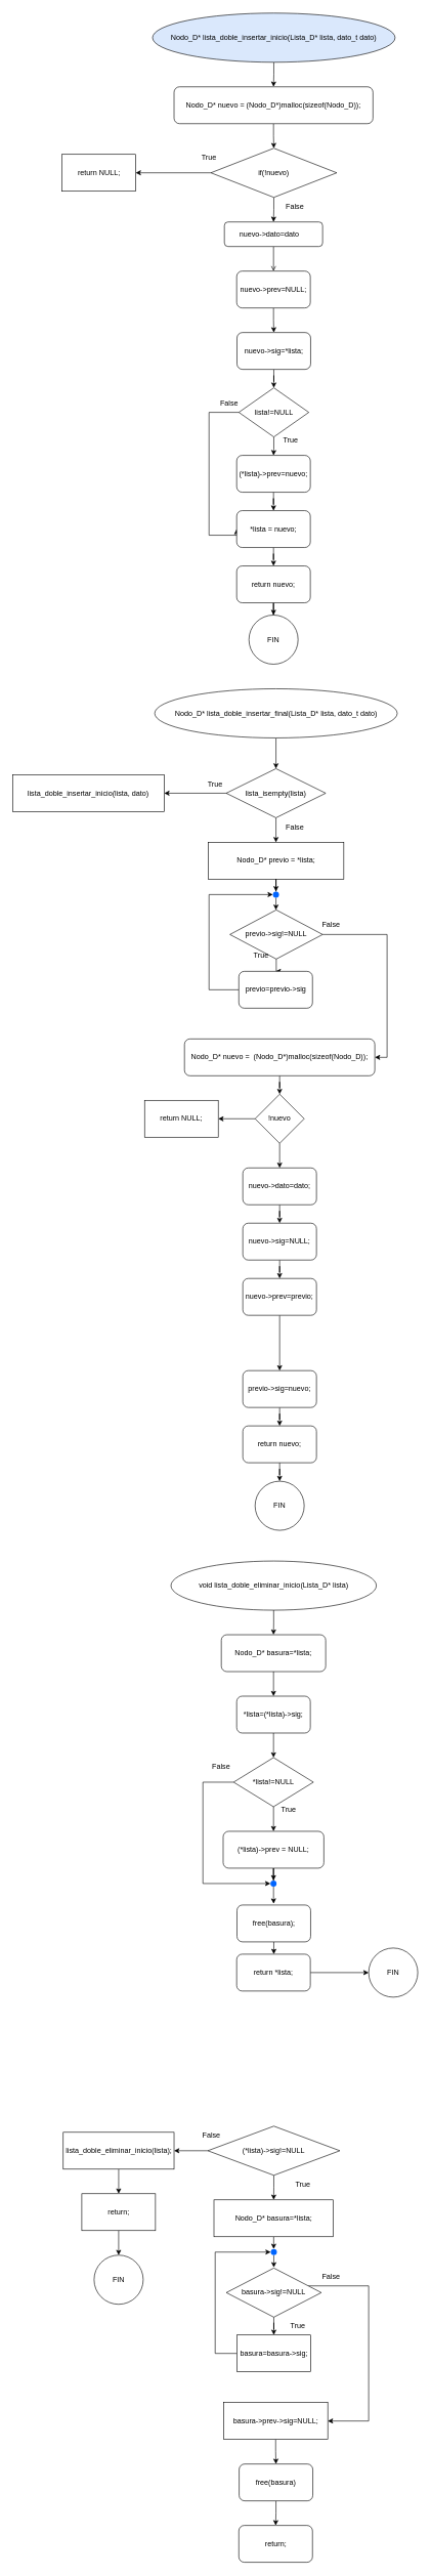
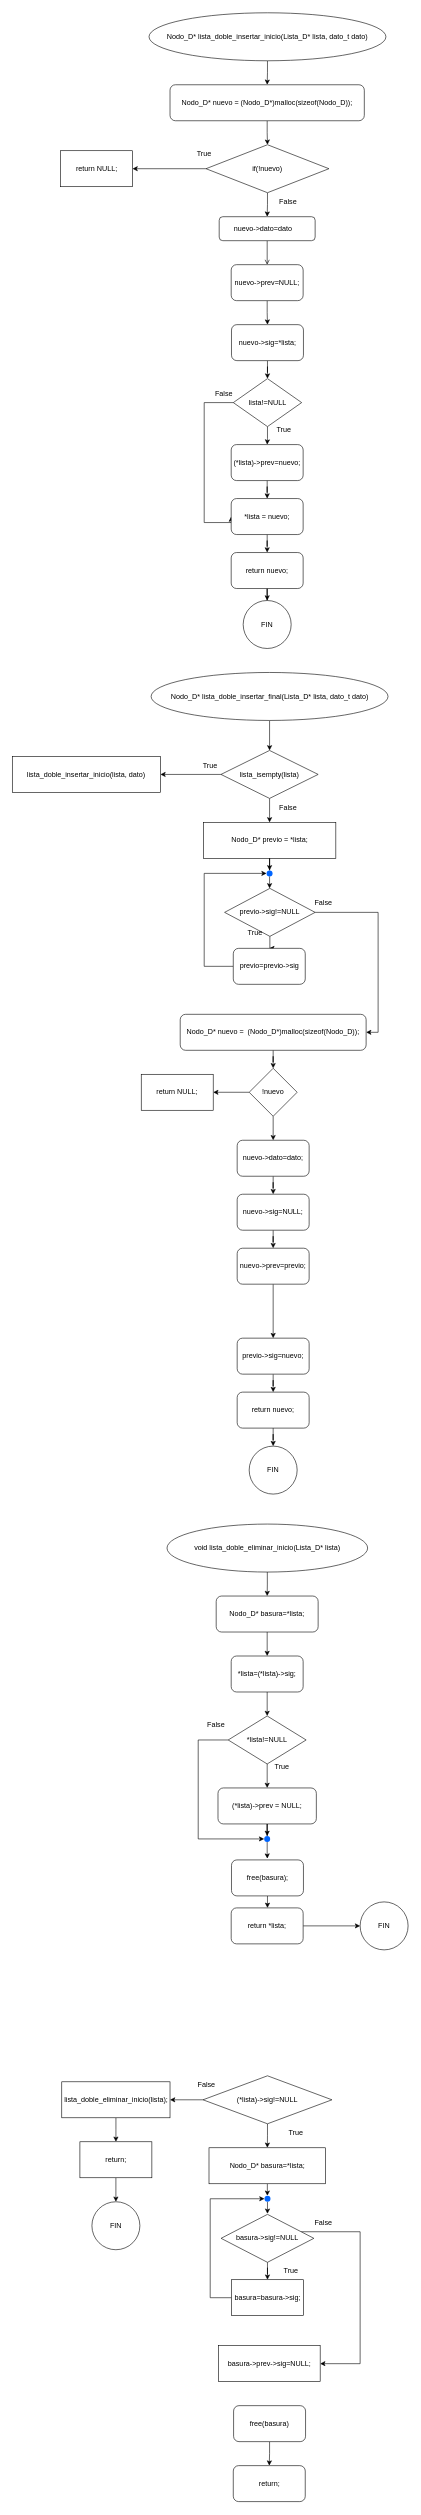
  <mxCell id="0" />
  <mxCell id="1" parent="0" />
  <mxCell id="2" style="edgeStyle=orthogonalEdgeStyle;rounded=0;orthogonalLoop=1;jettySize=auto;html=1;" parent="1" source="3" target="5" edge="1"><mxGeometry relative="1" as="geometry" /></mxCell>
- <mxCell id="3" value="Nodo_D* lista_doble_insertar_inicio(Lista_D* lista, dato_t dato)" style="ellipse;whiteSpace=wrap;html=1;fillColor=#dae8fc;" parent="1" vertex="1"><mxGeometry x="248" y="20" width="395" height="80" as="geometry" /></mxCell>
+ <mxCell id="3" value="Nodo_D* lista_doble_insertar_inicio(Lista_D* lista, dato_t dato)" style="ellipse;whiteSpace=wrap;html=1;" parent="1" vertex="1"><mxGeometry x="248" y="20" width="395" height="80" as="geometry" /></mxCell>
  <mxCell id="4" style="edgeStyle=orthogonalEdgeStyle;rounded=0;orthogonalLoop=1;jettySize=auto;html=1;" parent="1" source="5" target="8" edge="1"><mxGeometry relative="1" as="geometry" /></mxCell>
  <mxCell id="5" value="Nodo_D* nuevo = (Nodo_D*)malloc(sizeof(Nodo_D));" style="rounded=1;whiteSpace=wrap;html=1;" parent="1" vertex="1"><mxGeometry x="283" y="140" width="324" height="60" as="geometry" /></mxCell>
  <mxCell id="6" value="" style="edgeStyle=orthogonalEdgeStyle;rounded=0;orthogonalLoop=1;jettySize=auto;html=1;" parent="1" source="8" target="25" edge="1"><mxGeometry relative="1" as="geometry" /></mxCell>
  <mxCell id="7" style="edgeStyle=orthogonalEdgeStyle;rounded=0;orthogonalLoop=1;jettySize=auto;html=1;" parent="1" source="8" target="12" edge="1"><mxGeometry relative="1" as="geometry" /></mxCell>
  <mxCell id="8" value="if(!nuevo)" style="rhombus;whiteSpace=wrap;html=1;" parent="1" vertex="1"><mxGeometry x="343" y="240" width="205" height="80" as="geometry" /></mxCell>
  <mxCell id="9" style="edgeStyle=orthogonalEdgeStyle;rounded=0;orthogonalLoop=1;jettySize=auto;html=1;" parent="1" source="10" target="21" edge="1"><mxGeometry relative="1" as="geometry" /></mxCell>
  <mxCell id="10" value="(*lista)-&amp;gt;prev=nuevo;" style="rounded=1;whiteSpace=wrap;html=1;" parent="1" vertex="1"><mxGeometry x="385" y="740" width="120" height="60" as="geometry" /></mxCell>
  <mxCell id="11" style="edgeStyle=orthogonalEdgeStyle;rounded=0;orthogonalLoop=1;jettySize=auto;html=1;endArrow=open;" parent="1" source="12" target="14" edge="1"><mxGeometry relative="1" as="geometry" /></mxCell>
  <mxCell id="12" value="&lt;div&gt;nuevo-&amp;gt;dato=dato &amp;nbsp; &amp;nbsp;&lt;/div&gt;" style="rounded=1;whiteSpace=wrap;html=1;" parent="1" vertex="1"><mxGeometry x="365" y="360" width="160" height="40" as="geometry" /></mxCell>
  <mxCell id="13" style="edgeStyle=orthogonalEdgeStyle;rounded=0;orthogonalLoop=1;jettySize=auto;html=1;" parent="1" source="14" target="16" edge="1"><mxGeometry relative="1" as="geometry" /></mxCell>
  <mxCell id="14" value="nuevo-&amp;gt;prev=NULL;" style="rounded=1;whiteSpace=wrap;html=1;" parent="1" vertex="1"><mxGeometry x="385" y="440" width="120" height="60" as="geometry" /></mxCell>
  <mxCell id="15" style="edgeStyle=orthogonalEdgeStyle;rounded=0;orthogonalLoop=1;jettySize=auto;html=1;" parent="1" source="16" target="19" edge="1"><mxGeometry relative="1" as="geometry" /></mxCell>
  <mxCell id="16" value="nuevo-&amp;gt;sig=*lista;" style="rounded=1;whiteSpace=wrap;html=1;" parent="1" vertex="1"><mxGeometry x="385.5" y="540" width="120" height="60" as="geometry" /></mxCell>
  <mxCell id="17" style="edgeStyle=orthogonalEdgeStyle;rounded=0;orthogonalLoop=1;jettySize=auto;html=1;" parent="1" source="19" target="10" edge="1"><mxGeometry relative="1" as="geometry" /></mxCell>
  <mxCell id="18" style="edgeStyle=orthogonalEdgeStyle;rounded=0;orthogonalLoop=1;jettySize=auto;html=1;entryX=0;entryY=0.5;entryDx=0;entryDy=0;" parent="1" source="19" target="21" edge="1"><mxGeometry relative="1" as="geometry"><Array as="points"><mxPoint x="340" y="670" /><mxPoint x="340" y="870" /></Array></mxGeometry></mxCell>
  <mxCell id="19" value="lista!=NULL" style="rhombus;whiteSpace=wrap;html=1;" parent="1" vertex="1"><mxGeometry x="388.5" y="630" width="114" height="80" as="geometry" /></mxCell>
  <mxCell id="20" style="edgeStyle=orthogonalEdgeStyle;rounded=0;orthogonalLoop=1;jettySize=auto;html=1;" parent="1" source="21" target="23" edge="1"><mxGeometry relative="1" as="geometry" /></mxCell>
  <mxCell id="21" value="*lista = nuevo;" style="rounded=1;whiteSpace=wrap;html=1;" parent="1" vertex="1"><mxGeometry x="385" y="830" width="120" height="60" as="geometry" /></mxCell>
  <mxCell id="22" style="edgeStyle=orthogonalEdgeStyle;rounded=0;orthogonalLoop=1;jettySize=auto;html=1;" parent="1" source="23" target="24" edge="1"><mxGeometry relative="1" as="geometry" /></mxCell>
  <mxCell id="23" value="return nuevo;" style="rounded=1;whiteSpace=wrap;html=1;" parent="1" vertex="1"><mxGeometry x="385" y="920" width="120" height="60" as="geometry" /></mxCell>
  <mxCell id="24" value="FIN" style="ellipse;whiteSpace=wrap;html=1;aspect=fixed;" parent="1" vertex="1"><mxGeometry x="405" y="1000" width="80" height="80" as="geometry" /></mxCell>
  <mxCell id="25" value="return NULL;" style="whiteSpace=wrap;html=1;" parent="1" vertex="1"><mxGeometry x="100.5" y="250" width="120" height="60" as="geometry" /></mxCell>
  <mxCell id="26" value="True" style="text;html=1;align=center;verticalAlign=middle;whiteSpace=wrap;rounded=0;" parent="1" vertex="1"><mxGeometry x="310" y="240" width="60" height="30" as="geometry" /></mxCell>
  <mxCell id="27" value="False" style="text;html=1;align=center;verticalAlign=middle;whiteSpace=wrap;rounded=0;" parent="1" vertex="1"><mxGeometry x="450" y="320" width="60" height="30" as="geometry" /></mxCell>
  <mxCell id="28" value="True" style="text;html=1;align=center;verticalAlign=middle;whiteSpace=wrap;rounded=0;" parent="1" vertex="1"><mxGeometry x="443" y="700" width="60" height="30" as="geometry" /></mxCell>
  <mxCell id="29" value="False" style="text;html=1;align=center;verticalAlign=middle;whiteSpace=wrap;rounded=0;" parent="1" vertex="1"><mxGeometry x="343" y="640" width="60" height="30" as="geometry" /></mxCell>
  <mxCell id="30" style="edgeStyle=orthogonalEdgeStyle;rounded=0;orthogonalLoop=1;jettySize=auto;html=1;" parent="1" source="31" target="33" edge="1"><mxGeometry relative="1" as="geometry" /></mxCell>
  <mxCell id="31" value="void lista_doble_eliminar_inicio(Lista_D* lista)" style="ellipse;whiteSpace=wrap;html=1;" parent="1" vertex="1"><mxGeometry x="278" y="2540" width="334.5" height="80" as="geometry" /></mxCell>
  <mxCell id="32" style="edgeStyle=orthogonalEdgeStyle;rounded=0;orthogonalLoop=1;jettySize=auto;html=1;" parent="1" source="33" target="35" edge="1"><mxGeometry relative="1" as="geometry" /></mxCell>
  <mxCell id="33" value="Nodo_D* basura=*lista;" style="rounded=1;whiteSpace=wrap;html=1;" parent="1" vertex="1"><mxGeometry x="360" y="2660" width="170" height="60" as="geometry" /></mxCell>
  <mxCell id="34" style="edgeStyle=orthogonalEdgeStyle;rounded=0;orthogonalLoop=1;jettySize=auto;html=1;" parent="1" source="35" target="38" edge="1"><mxGeometry relative="1" as="geometry" /></mxCell>
  <mxCell id="35" value="*lista=(*lista)-&amp;gt;sig;" style="rounded=1;whiteSpace=wrap;html=1;" parent="1" vertex="1"><mxGeometry x="385" y="2760" width="120" height="60" as="geometry" /></mxCell>
  <mxCell id="36" style="edgeStyle=orthogonalEdgeStyle;rounded=0;orthogonalLoop=1;jettySize=auto;html=1;" parent="1" source="38" target="40" edge="1"><mxGeometry relative="1" as="geometry" /></mxCell>
  <mxCell id="37" style="edgeStyle=orthogonalEdgeStyle;rounded=0;orthogonalLoop=1;jettySize=auto;html=1;entryX=0;entryY=0.5;entryDx=0;entryDy=0;" parent="1" source="38" target="108" edge="1"><mxGeometry relative="1" as="geometry"><Array as="points"><mxPoint x="330" y="2900" /><mxPoint x="330" y="3065" /></Array><mxPoint x="390" y="3070" as="targetPoint" /></mxGeometry></mxCell>
  <mxCell id="38" value="*lista!=NULL" style="rhombus;whiteSpace=wrap;html=1;" parent="1" vertex="1"><mxGeometry x="380" y="2860" width="130" height="80" as="geometry" /></mxCell>
  <mxCell id="39" style="edgeStyle=orthogonalEdgeStyle;rounded=0;orthogonalLoop=1;jettySize=auto;html=1;entryX=0.5;entryY=0;entryDx=0;entryDy=0;" edge="1" parent="1" source="40" target="108"><mxGeometry relative="1" as="geometry" /></mxCell>
  <mxCell id="40" value="(*lista)-&amp;gt;prev = NULL;" style="rounded=1;whiteSpace=wrap;html=1;" parent="1" vertex="1"><mxGeometry x="363" y="2980" width="164" height="60" as="geometry" /></mxCell>
  <mxCell id="41" style="edgeStyle=orthogonalEdgeStyle;rounded=0;orthogonalLoop=1;jettySize=auto;html=1;" parent="1" source="42" target="44" edge="1"><mxGeometry relative="1" as="geometry" /></mxCell>
  <mxCell id="42" value="free(basura);" style="rounded=1;whiteSpace=wrap;html=1;" parent="1" vertex="1"><mxGeometry x="385.5" y="3100" width="120" height="60" as="geometry" /></mxCell>
  <mxCell id="43" style="edgeStyle=orthogonalEdgeStyle;rounded=0;orthogonalLoop=1;jettySize=auto;html=1;" parent="1" source="44" target="47" edge="1"><mxGeometry relative="1" as="geometry" /></mxCell>
  <mxCell id="44" value="return *lista;" style="rounded=1;whiteSpace=wrap;html=1;" parent="1" vertex="1"><mxGeometry x="385" y="3180" width="120" height="60" as="geometry" /></mxCell>
  <mxCell id="45" value="True" style="text;html=1;align=center;verticalAlign=middle;whiteSpace=wrap;rounded=0;" parent="1" vertex="1"><mxGeometry x="440" y="2930" width="60" height="30" as="geometry" /></mxCell>
  <mxCell id="46" value="False" style="text;html=1;align=center;verticalAlign=middle;whiteSpace=wrap;rounded=0;" parent="1" vertex="1"><mxGeometry x="330" y="2860" width="60" height="30" as="geometry" /></mxCell>
  <mxCell id="47" value="FIN" style="ellipse;whiteSpace=wrap;html=1;aspect=fixed;" parent="1" vertex="1"><mxGeometry x="600" y="3170" width="80" height="80" as="geometry" /></mxCell>
  <mxCell id="48" style="edgeStyle=orthogonalEdgeStyle;rounded=0;orthogonalLoop=1;jettySize=auto;html=1;" parent="1" source="49" target="53" edge="1"><mxGeometry relative="1" as="geometry" /></mxCell>
  <mxCell id="49" value="Nodo_D* lista_doble_insertar_final(Lista_D* lista, dato_t dato)" style="ellipse;whiteSpace=wrap;html=1;" parent="1" vertex="1"><mxGeometry x="251.5" y="1120" width="395" height="80" as="geometry" /></mxCell>
  <mxCell id="50" value="FIN" style="ellipse;whiteSpace=wrap;html=1;aspect=fixed;" parent="1" vertex="1"><mxGeometry x="415" y="2410" width="80" height="80" as="geometry" /></mxCell>
  <mxCell id="51" value="" style="edgeStyle=orthogonalEdgeStyle;rounded=0;orthogonalLoop=1;jettySize=auto;html=1;" parent="1" source="53" target="54" edge="1"><mxGeometry relative="1" as="geometry" /></mxCell>
  <mxCell id="52" value="" style="edgeStyle=orthogonalEdgeStyle;rounded=0;orthogonalLoop=1;jettySize=auto;html=1;" parent="1" source="53" target="57" edge="1"><mxGeometry relative="1" as="geometry" /></mxCell>
  <mxCell id="53" value="lista_isempty(lista)" style="rhombus;whiteSpace=wrap;html=1;" parent="1" vertex="1"><mxGeometry x="368" y="1250" width="162" height="80" as="geometry" /></mxCell>
  <mxCell id="54" value="lista_doble_insertar_inicio(lista, dato)" style="whiteSpace=wrap;html=1;" parent="1" vertex="1"><mxGeometry y="1260" width="247" height="60" as="geometry" x="20" /></mxCell>
  <mxCell id="55" value="True" style="text;html=1;align=center;verticalAlign=middle;whiteSpace=wrap;rounded=0;" parent="1" vertex="1"><mxGeometry x="320" y="1260" width="60" height="30" as="geometry" /></mxCell>
  <mxCell id="56" style="edgeStyle=orthogonalEdgeStyle;rounded=0;orthogonalLoop=1;jettySize=auto;html=1;" parent="1" source="107" target="61" edge="1"><mxGeometry relative="1" as="geometry" /></mxCell>
  <mxCell id="57" value="&lt;div&gt;Nodo_D* previo = *lista;&lt;/div&gt;" style="whiteSpace=wrap;html=1;" parent="1" vertex="1"><mxGeometry x="338.5" y="1370" width="221" height="60" as="geometry" /></mxCell>
  <mxCell id="58" value="False" style="text;html=1;align=center;verticalAlign=middle;whiteSpace=wrap;rounded=0;" parent="1" vertex="1"><mxGeometry x="450" y="1330" width="60" height="30" as="geometry" /></mxCell>
  <mxCell id="59" style="edgeStyle=orthogonalEdgeStyle;rounded=0;orthogonalLoop=1;jettySize=auto;html=1;entryX=0.5;entryY=0;entryDx=0;entryDy=0;" parent="1" source="61" target="63" edge="1"><mxGeometry relative="1" as="geometry" /></mxCell>
  <mxCell id="60" style="edgeStyle=orthogonalEdgeStyle;rounded=0;orthogonalLoop=1;jettySize=auto;html=1;exitX=1;exitY=0.5;exitDx=0;exitDy=0;entryX=1;entryY=0.5;entryDx=0;entryDy=0;" parent="1" source="61" target="66" edge="1"><mxGeometry relative="1" as="geometry" /></mxCell>
  <mxCell id="61" value="previo-&amp;gt;sig!=NULL" style="rhombus;whiteSpace=wrap;html=1;" parent="1" vertex="1"><mxGeometry x="374" y="1480" width="151" height="80" as="geometry" /></mxCell>
  <mxCell id="62" style="edgeStyle=orthogonalEdgeStyle;rounded=0;orthogonalLoop=1;jettySize=auto;html=1;entryX=0;entryY=0.5;entryDx=0;entryDy=0;" edge="1" parent="1" source="63" target="107"><mxGeometry relative="1" as="geometry"><mxPoint x="440" y="1450" as="targetPoint" /><Array as="points"><mxPoint x="340" y="1610" /><mxPoint x="340" y="1455" /></Array></mxGeometry></mxCell>
  <mxCell id="63" value="previo=previo-&amp;gt;sig" style="rounded=1;whiteSpace=wrap;html=1;" parent="1" vertex="1"><mxGeometry x="388.5" y="1580" width="120" height="60" as="geometry" /></mxCell>
  <mxCell id="64" value="True" style="text;html=1;align=center;verticalAlign=middle;whiteSpace=wrap;rounded=0;" parent="1" vertex="1"><mxGeometry x="395" y="1540" width="60" height="30" as="geometry" /></mxCell>
  <mxCell id="65" style="edgeStyle=orthogonalEdgeStyle;rounded=0;orthogonalLoop=1;jettySize=auto;html=1;entryX=0.5;entryY=0;entryDx=0;entryDy=0;" parent="1" source="66" target="70" edge="1"><mxGeometry relative="1" as="geometry" /></mxCell>
  <mxCell id="66" value="Nodo_D* nuevo = &amp;nbsp;(Nodo_D*)malloc(sizeof(Nodo_D));" style="rounded=1;whiteSpace=wrap;html=1;" parent="1" vertex="1"><mxGeometry x="300" y="1690" width="310" height="60" as="geometry" /></mxCell>
  <mxCell id="67" value="False" style="text;html=1;align=center;verticalAlign=middle;whiteSpace=wrap;rounded=0;" parent="1" vertex="1"><mxGeometry x="508.5" y="1490" width="60" height="30" as="geometry" /></mxCell>
  <mxCell id="68" value="" style="edgeStyle=orthogonalEdgeStyle;rounded=0;orthogonalLoop=1;jettySize=auto;html=1;" parent="1" source="70" target="71" edge="1"><mxGeometry relative="1" as="geometry" /></mxCell>
  <mxCell id="69" style="edgeStyle=orthogonalEdgeStyle;rounded=0;orthogonalLoop=1;jettySize=auto;html=1;entryX=0.5;entryY=0;entryDx=0;entryDy=0;" parent="1" source="70" target="73" edge="1"><mxGeometry relative="1" as="geometry" /></mxCell>
  <mxCell id="70" value="!nuevo" style="rhombus;whiteSpace=wrap;html=1;" parent="1" vertex="1"><mxGeometry x="415" y="1780" width="80" height="80" as="geometry" /></mxCell>
  <mxCell id="71" value="return NULL;" style="whiteSpace=wrap;html=1;" parent="1" vertex="1"><mxGeometry x="235" y="1790" width="120" height="60" as="geometry" /></mxCell>
  <mxCell id="72" style="edgeStyle=orthogonalEdgeStyle;rounded=0;orthogonalLoop=1;jettySize=auto;html=1;" parent="1" source="73" target="79" edge="1"><mxGeometry relative="1" as="geometry" /></mxCell>
  <mxCell id="73" value="nuevo-&amp;gt;dato=dato;" style="rounded=1;whiteSpace=wrap;html=1;" parent="1" vertex="1"><mxGeometry x="395" y="1900" width="120" height="60" as="geometry" /></mxCell>
  <mxCell id="74" style="edgeStyle=orthogonalEdgeStyle;rounded=0;orthogonalLoop=1;jettySize=auto;html=1;" parent="1" source="75" target="77" edge="1"><mxGeometry relative="1" as="geometry" /></mxCell>
  <mxCell id="75" value="nuevo-&amp;gt;prev=previo;" style="rounded=1;whiteSpace=wrap;html=1;" parent="1" vertex="1"><mxGeometry x="395" y="2080" width="120" height="60" as="geometry" /></mxCell>
  <mxCell id="76" style="edgeStyle=orthogonalEdgeStyle;rounded=0;orthogonalLoop=1;jettySize=auto;html=1;" parent="1" source="77" target="81" edge="1"><mxGeometry relative="1" as="geometry" /></mxCell>
  <mxCell id="77" value="previo-&amp;gt;sig=nuevo;" style="rounded=1;whiteSpace=wrap;html=1;" parent="1" vertex="1"><mxGeometry x="395" y="2230" width="120" height="60" as="geometry" /></mxCell>
  <mxCell id="78" style="edgeStyle=orthogonalEdgeStyle;rounded=0;orthogonalLoop=1;jettySize=auto;html=1;" parent="1" source="79" target="75" edge="1"><mxGeometry relative="1" as="geometry" /></mxCell>
  <mxCell id="79" value="nuevo-&amp;gt;sig=NULL;" style="rounded=1;whiteSpace=wrap;html=1;" parent="1" vertex="1"><mxGeometry x="395" y="1990" width="120" height="60" as="geometry" /></mxCell>
  <mxCell id="80" style="edgeStyle=orthogonalEdgeStyle;rounded=0;orthogonalLoop=1;jettySize=auto;html=1;" parent="1" source="81" target="50" edge="1"><mxGeometry relative="1" as="geometry" /></mxCell>
  <mxCell id="81" value="return nuevo;" style="rounded=1;whiteSpace=wrap;html=1;" parent="1" vertex="1"><mxGeometry x="395" y="2320" width="120" height="60" as="geometry" /></mxCell>
  <mxCell id="82" value="" style="edgeStyle=orthogonalEdgeStyle;rounded=0;orthogonalLoop=1;jettySize=auto;html=1;" parent="1" source="84" target="86" edge="1"><mxGeometry relative="1" as="geometry" /></mxCell>
  <mxCell id="83" value="" style="edgeStyle=orthogonalEdgeStyle;rounded=0;orthogonalLoop=1;jettySize=auto;html=1;" parent="1" source="84" target="99" edge="1"><mxGeometry relative="1" as="geometry" /></mxCell>
  <mxCell id="84" value="(*lista)-&amp;gt;sig!=NULL" style="rhombus;whiteSpace=wrap;html=1;" parent="1" vertex="1"><mxGeometry x="338" y="3460" width="215" height="80" as="geometry" /></mxCell>
  <mxCell id="85" style="edgeStyle=orthogonalEdgeStyle;rounded=0;orthogonalLoop=1;jettySize=auto;html=1;entryX=0.5;entryY=0;entryDx=0;entryDy=0;" edge="1" parent="1" source="86" target="111"><mxGeometry relative="1" as="geometry" /></mxCell>
  <mxCell id="86" value="Nodo_D* basura=*lista;" style="whiteSpace=wrap;html=1;" parent="1" vertex="1"><mxGeometry x="348" y="3580" width="194.5" height="60" as="geometry" /></mxCell>
  <mxCell id="87" value="" style="edgeStyle=orthogonalEdgeStyle;rounded=0;orthogonalLoop=1;jettySize=auto;html=1;" parent="1" source="89" target="91" edge="1"><mxGeometry relative="1" as="geometry" /></mxCell>
  <mxCell id="88" value="" style="edgeStyle=orthogonalEdgeStyle;rounded=0;orthogonalLoop=1;jettySize=auto;html=1;" parent="1" source="89" target="93" edge="1"><mxGeometry relative="1" as="geometry"><Array as="points"><mxPoint x="600" y="3720" /><mxPoint x="600" y="3940" /></Array></mxGeometry></mxCell>
  <mxCell id="89" value="basura-&amp;gt;sig!=NULL" style="rhombus;whiteSpace=wrap;html=1;" parent="1" vertex="1"><mxGeometry x="368.13" y="3691" width="154.75" height="80" as="geometry" /></mxCell>
  <mxCell id="90" style="edgeStyle=orthogonalEdgeStyle;rounded=0;orthogonalLoop=1;jettySize=auto;html=1;exitX=0;exitY=0.5;exitDx=0;exitDy=0;entryX=0;entryY=0.5;entryDx=0;entryDy=0;" parent="1" source="91" target="111" edge="1"><mxGeometry relative="1" as="geometry"><Array as="points"><mxPoint x="350" y="3830" /><mxPoint x="350" y="3665" /></Array></mxGeometry></mxCell>
  <mxCell id="91" value="basura=basura-&amp;gt;sig;" style="whiteSpace=wrap;html=1;" parent="1" vertex="1"><mxGeometry x="385.505" y="3800" width="120" height="60" as="geometry" /></mxCell>
- <mxCell id="92" style="edgeStyle=orthogonalEdgeStyle;rounded=0;orthogonalLoop=1;jettySize=auto;html=1;entryX=0.5;entryY=0;entryDx=0;entryDy=0;" parent="1" source="93" target="95" edge="1"><mxGeometry relative="1" as="geometry" /></mxCell>
  <mxCell id="93" value="basura-&amp;gt;prev-&amp;gt;sig=NULL;" style="whiteSpace=wrap;html=1;" parent="1" vertex="1"><mxGeometry x="363.63" y="3910" width="169.74" height="60" as="geometry" /></mxCell>
  <mxCell id="94" value="" style="edgeStyle=orthogonalEdgeStyle;rounded=0;orthogonalLoop=1;jettySize=auto;html=1;" parent="1" source="95" target="96" edge="1"><mxGeometry relative="1" as="geometry" /></mxCell>
  <mxCell id="95" value="free(basura)" style="rounded=1;whiteSpace=wrap;html=1;" parent="1" vertex="1"><mxGeometry x="389" y="4010" width="120" height="60" as="geometry" /></mxCell>
  <mxCell id="96" value="return;" style="whiteSpace=wrap;html=1;rounded=1;" parent="1" vertex="1"><mxGeometry x="388.5" y="4110" width="120" height="60" as="geometry" /></mxCell>
  <mxCell id="97" value="True" style="text;html=1;align=center;verticalAlign=middle;whiteSpace=wrap;rounded=0;" parent="1" vertex="1"><mxGeometry x="463" y="3540" width="60" height="30" as="geometry" /></mxCell>
  <mxCell id="98" value="" style="edgeStyle=orthogonalEdgeStyle;rounded=0;orthogonalLoop=1;jettySize=auto;html=1;" parent="1" source="99" target="102" edge="1"><mxGeometry relative="1" as="geometry" /></mxCell>
  <mxCell id="99" value="lista_doble_eliminar_inicio(lista);" style="whiteSpace=wrap;html=1;" parent="1" vertex="1"><mxGeometry x="102.5" y="3470" width="180.5" height="60" as="geometry" /></mxCell>
  <mxCell id="100" value="False" style="text;html=1;align=center;verticalAlign=middle;whiteSpace=wrap;rounded=0;" parent="1" vertex="1"><mxGeometry x="314" y="3460" width="60" height="30" as="geometry" /></mxCell>
  <mxCell id="101" value="" style="edgeStyle=orthogonalEdgeStyle;rounded=0;orthogonalLoop=1;jettySize=auto;html=1;" parent="1" source="102" target="103" edge="1"><mxGeometry relative="1" as="geometry" /></mxCell>
  <mxCell id="102" value="return;" style="whiteSpace=wrap;html=1;" parent="1" vertex="1"><mxGeometry x="132.75" y="3570" width="120" height="60" as="geometry" /></mxCell>
  <mxCell id="103" value="FIN" style="ellipse;whiteSpace=wrap;html=1;" parent="1" vertex="1"><mxGeometry x="152.75" y="3670" width="80" height="80" as="geometry" /></mxCell>
  <mxCell id="104" value="True" style="text;html=1;align=center;verticalAlign=middle;whiteSpace=wrap;rounded=0;" parent="1" vertex="1"><mxGeometry x="455" y="3771" width="60" height="30" as="geometry" /></mxCell>
  <mxCell id="105" value="False" style="text;html=1;align=center;verticalAlign=middle;whiteSpace=wrap;rounded=0;" parent="1" vertex="1"><mxGeometry x="509" y="3690" width="60" height="30" as="geometry" /></mxCell>
  <mxCell id="106" value="" style="edgeStyle=orthogonalEdgeStyle;rounded=0;orthogonalLoop=1;jettySize=auto;html=1;" edge="1" parent="1" source="57" target="107"><mxGeometry relative="1" as="geometry"><mxPoint x="449" y="1430" as="sourcePoint" /><mxPoint x="449" y="1470" as="targetPoint" /></mxGeometry></mxCell>
  <mxCell id="107" value="" style="shape=ellipse;fillColor=#0065FF;strokeColor=none;html=1;sketch=0;" vertex="1" parent="1"><mxGeometry x="444" y="1450" width="10" height="10" as="geometry" /></mxCell>
  <mxCell id="108" value="" style="shape=ellipse;fillColor=#0065FF;strokeColor=none;html=1;sketch=0;" vertex="1" parent="1"><mxGeometry x="440" y="3060" width="10" height="10" as="geometry" /></mxCell>
  <mxCell id="109" style="edgeStyle=orthogonalEdgeStyle;rounded=0;orthogonalLoop=1;jettySize=auto;html=1;entryX=0.498;entryY=-0.036;entryDx=0;entryDy=0;entryPerimeter=0;" edge="1" parent="1" source="108" target="42"><mxGeometry relative="1" as="geometry" /></mxCell>
  <mxCell id="110" style="edgeStyle=orthogonalEdgeStyle;rounded=0;orthogonalLoop=1;jettySize=auto;html=1;" edge="1" parent="1" source="111"><mxGeometry relative="1" as="geometry"><mxPoint x="445.51" y="3690" as="targetPoint" /></mxGeometry></mxCell>
  <mxCell id="111" value="" style="shape=ellipse;fillColor=#0065FF;strokeColor=none;html=1;sketch=0;" vertex="1" parent="1"><mxGeometry x="440.51" y="3660" width="10" height="10" as="geometry" /></mxCell>
